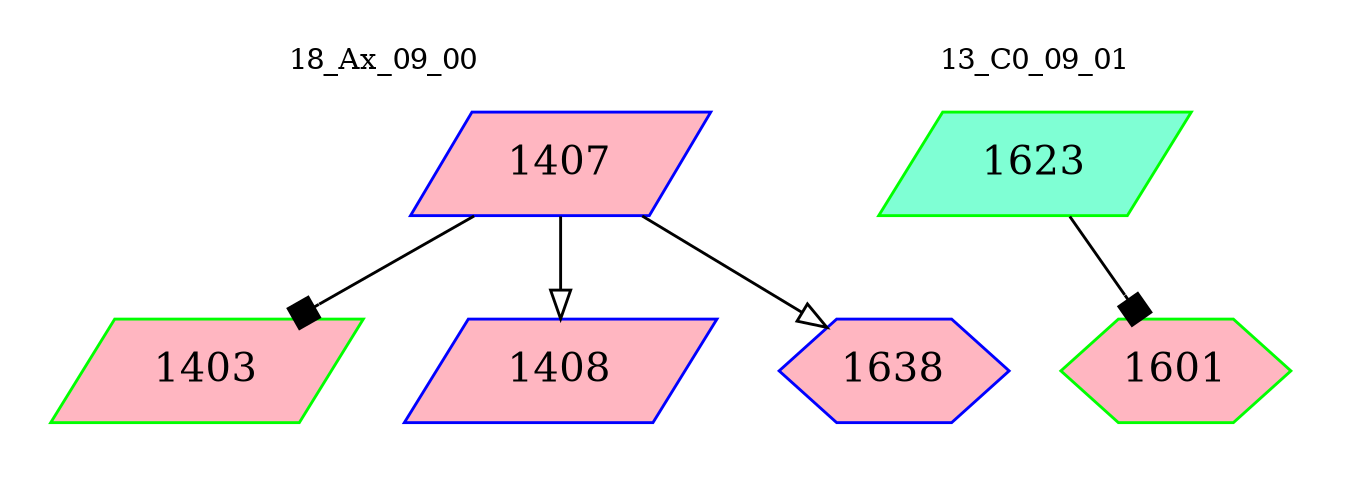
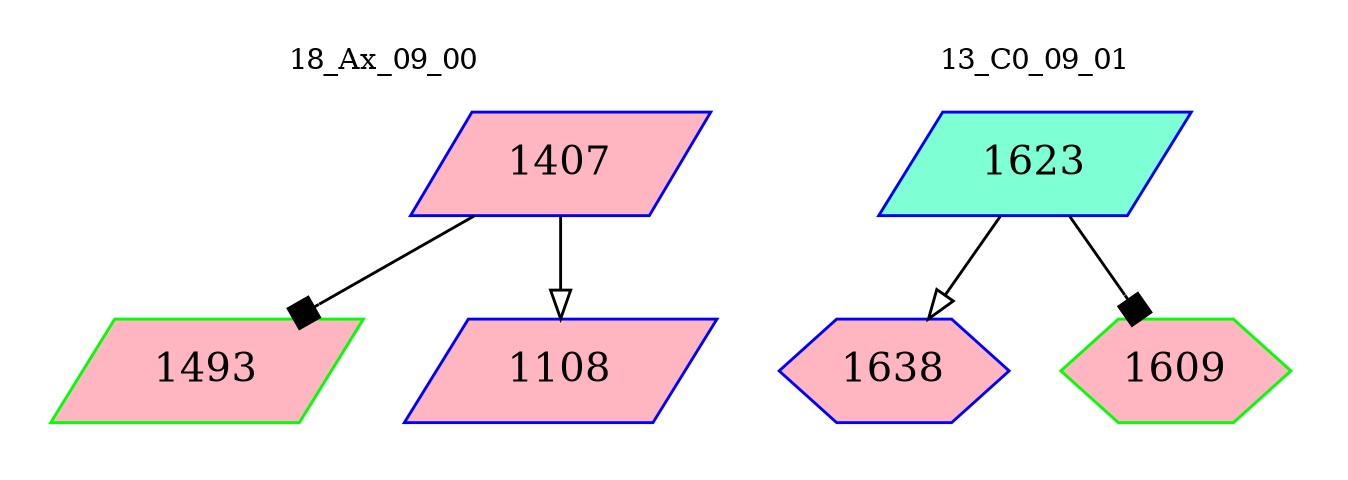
  digraph {
    node [color=blue fillcolor=lightpink shape=parallelogram style=filled]
    edge [arrowhead=box color=black]
    n1 [label=1407]
-   n2 [color=green label=1403]
-   n3 [label=1408]
-   n4 [color=green fillcolor=aquamarine label=1623]
-   n5 [color=green label=1601 shape=hexagon]
+   n2 [color=green label=1493]
+   n3 [label=1108]
+   n4 [fillcolor=aquamarine label=1623]
+   n5 [color=green label=1609 shape=hexagon]
    n6 [label=1638 shape=hexagon]
    subgraph cluster_1 {
      color=white
      fontsize=10
      label="18_Ax_09_00"
      n1
      n2
      n3
    }
    subgraph cluster_2 {
      color=white
      fontsize=10
      label="13_C0_09_01"
      n4
      n5
      n6
    }
    n1 -> n2
    n1 -> n3 [arrowhead=onormal]
    n4 -> n5
-   n1 -> n6 [arrowhead=onormal]
+   n4 -> n6 [arrowhead=onormal]
  }
